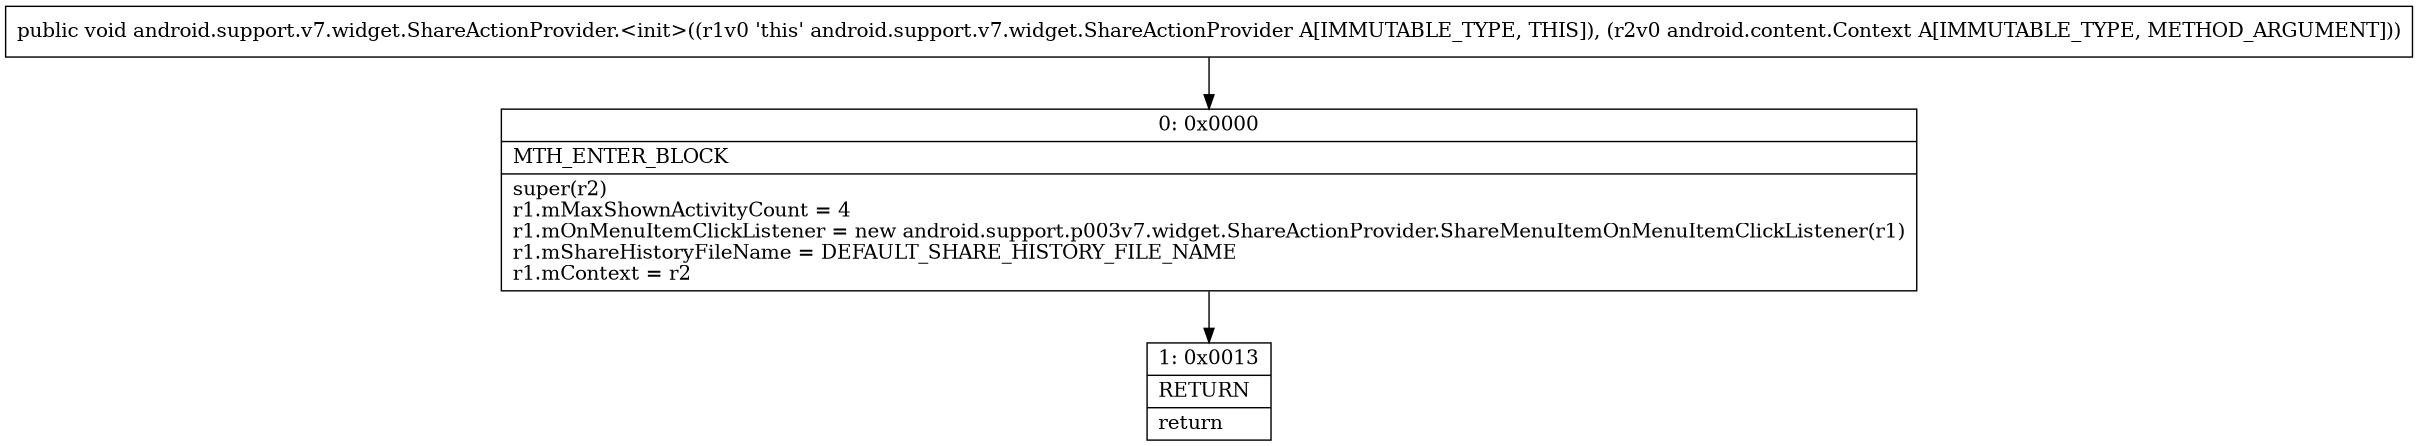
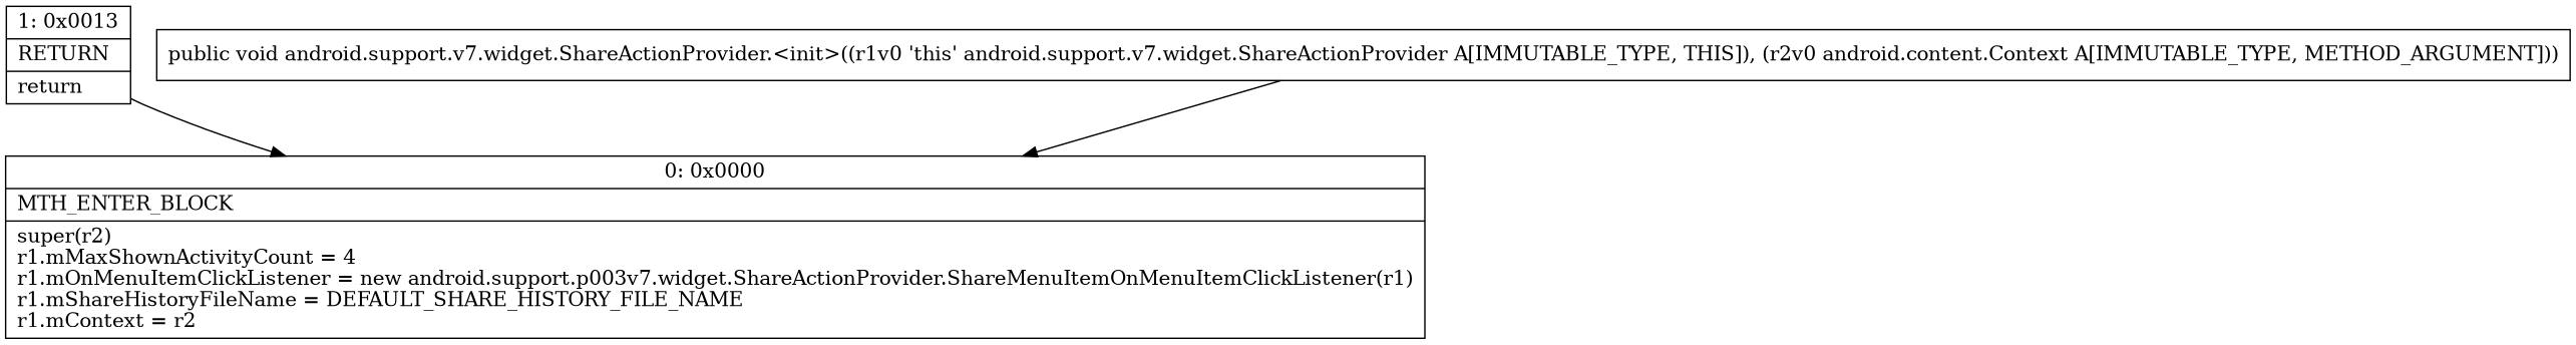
  digraph {
    node [shape=record]
    n1 [label="{0\:\ 0x0000|MTH_ENTER_BLOCK\l|super(r2)\lr1.mMaxShownActivityCount = 4\lr1.mOnMenuItemClickListener = new android.support.p003v7.widget.ShareActionProvider.ShareMenuItemOnMenuItemClickListener(r1)\lr1.mShareHistoryFileName = DEFAULT_SHARE_HISTORY_FILE_NAME\lr1.mContext = r2\l}"]
    n2 [label="{1\:\ 0x0013|RETURN\l|return\l}"]
    n3 [label="{public void android.support.v7.widget.ShareActionProvider.\<init\>((r1v0 'this' android.support.v7.widget.ShareActionProvider A[IMMUTABLE_TYPE, THIS]), (r2v0 android.content.Context A[IMMUTABLE_TYPE, METHOD_ARGUMENT])) }"]
-   n1 -> n2
+   n2 -> n1
    n3 -> n1
  }
